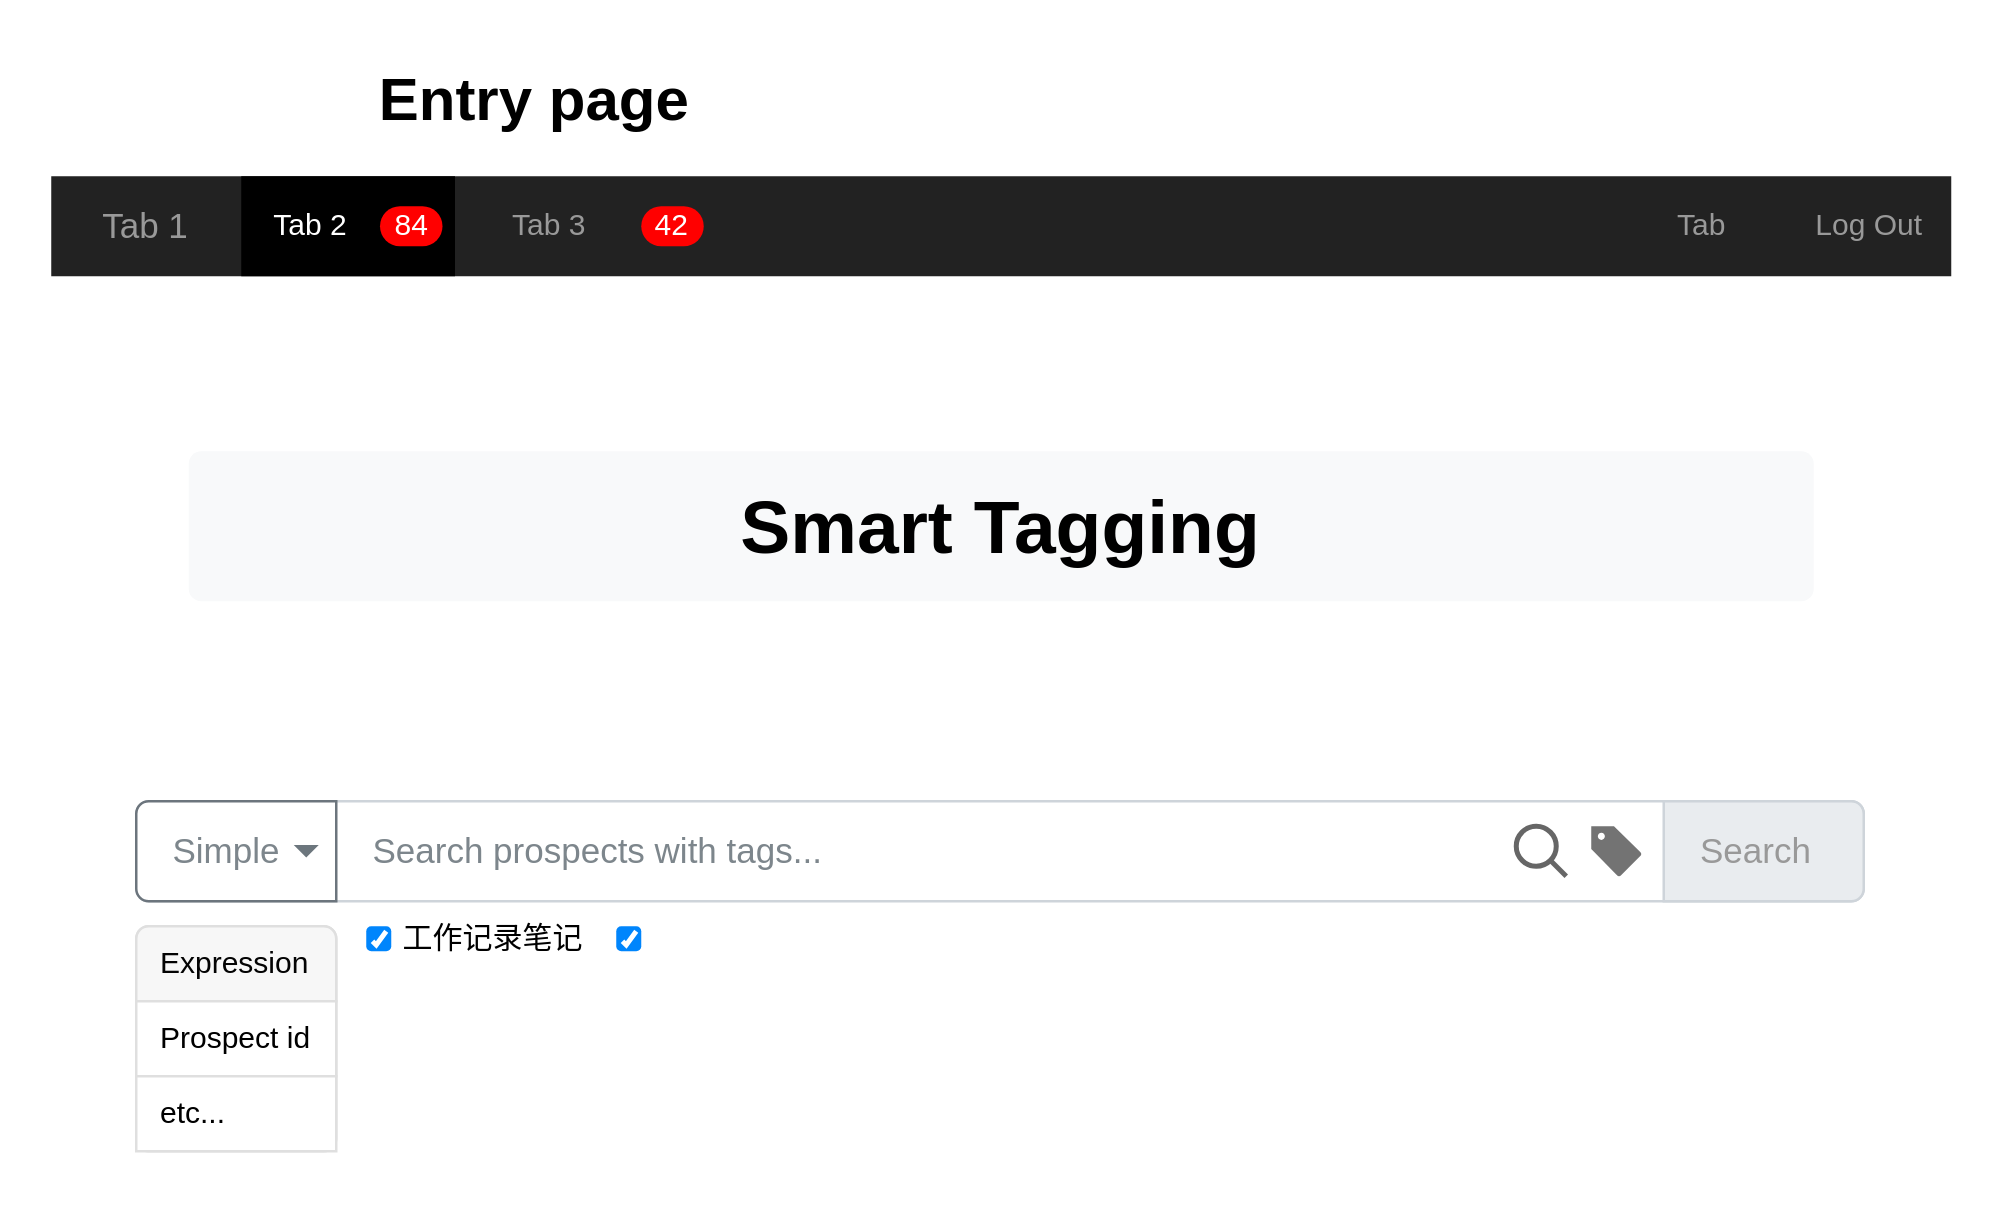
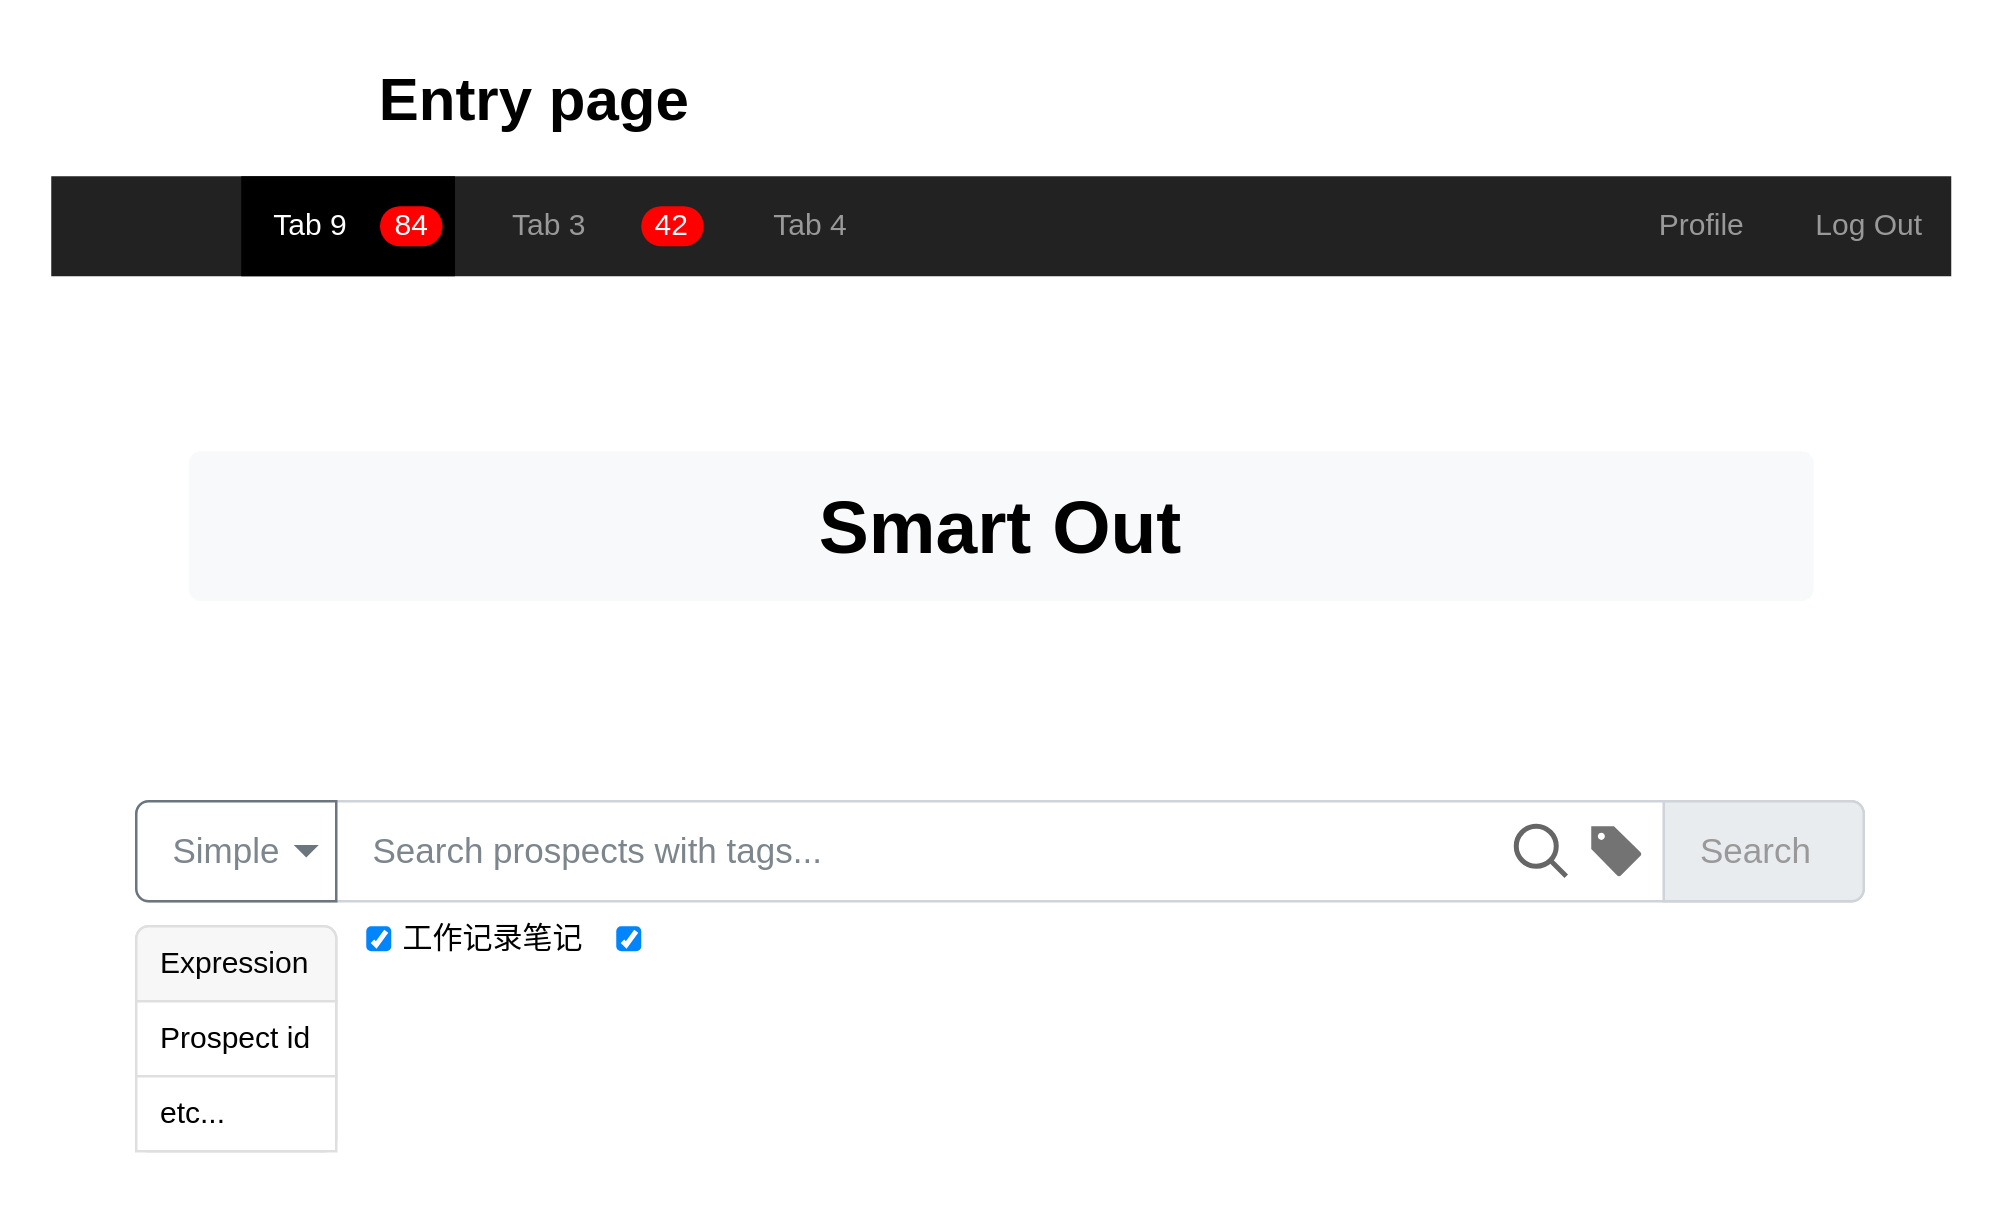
  <mxCell id="0" />
  <mxCell id="1" parent="0" />
  <mxCell id="2" value="" style="html=1;shadow=0;dashed=0;shape=mxgraph.bootstrap.rect;fillColor=#222222;strokeColor=none;whiteSpace=wrap;rounded=0;fontSize=12;fontColor=#000000;align=center;" parent="1" vertex="1"><mxGeometry x="20" y="70" width="760" height="40" as="geometry" /></mxCell>
- <mxCell id="3" value="Tab 1" style="html=1;shadow=0;dashed=0;fillColor=none;strokeColor=none;shape=mxgraph.bootstrap.rect;fontColor=#999999;fontSize=14;whiteSpace=wrap;" parent="2" vertex="1"><mxGeometry width="76" height="40" as="geometry" /></mxCell>
- <mxCell id="4" value="Tab 2" style="html=1;shadow=0;dashed=0;shape=mxgraph.bootstrap.rect;fillColor=#000000;strokeColor=none;fontColor=#ffffff;spacingRight=30;whiteSpace=wrap;" parent="2" vertex="1"><mxGeometry x="76" width="85.5" height="40" as="geometry" /></mxCell>
+ <mxCell id="4" value="Tab 9" style="html=1;shadow=0;dashed=0;shape=mxgraph.bootstrap.rect;fillColor=#000000;strokeColor=none;fontColor=#ffffff;spacingRight=30;whiteSpace=wrap;" parent="2" vertex="1"><mxGeometry x="76" width="85.5" height="40" as="geometry" /></mxCell>
  <mxCell id="5" value="84" style="html=1;shadow=0;dashed=0;shape=mxgraph.bootstrap.rrect;rSize=8;fillColor=#ff0000;strokeColor=none;fontColor=#ffffff;whiteSpace=wrap;" parent="4" vertex="1"><mxGeometry x="1" y="0.5" width="25" height="16" relative="1" as="geometry"><mxPoint x="-30" y="-8" as="offset" /></mxGeometry></mxCell>
  <mxCell id="6" value="Tab 3" style="html=1;shadow=0;dashed=0;fillColor=none;strokeColor=none;shape=mxgraph.bootstrap.rect;fontColor=#999999;spacingRight=30;whiteSpace=wrap;" parent="2" vertex="1"><mxGeometry x="161.5" width="104.5" height="40" as="geometry" /></mxCell>
  <mxCell id="7" value="42" style="html=1;shadow=0;dashed=0;shape=mxgraph.bootstrap.rrect;rSize=8;fillColor=#ff0000;strokeColor=none;fontColor=#ffffff;whiteSpace=wrap;" parent="6" vertex="1"><mxGeometry x="1" y="0.5" width="25" height="16" relative="1" as="geometry"><mxPoint x="-30" y="-8" as="offset" /></mxGeometry></mxCell>
- <mxCell id="9" value="Tab" style="html=1;shadow=0;dashed=0;fillColor=none;strokeColor=none;shape=mxgraph.bootstrap.rect;fontColor=#999999;whiteSpace=wrap;" parent="2" vertex="1"><mxGeometry x="627" width="66.5" height="40" as="geometry" /></mxCell>
+ <mxCell id="8" value="Tab 4" style="html=1;shadow=0;dashed=0;fillColor=none;strokeColor=none;shape=mxgraph.bootstrap.rect;fontColor=#999999;whiteSpace=wrap;" parent="2" vertex="1"><mxGeometry x="266" width="76" height="40" as="geometry" /></mxCell>
+ <mxCell id="9" value="Profile" style="html=1;shadow=0;dashed=0;fillColor=none;strokeColor=none;shape=mxgraph.bootstrap.rect;fontColor=#999999;whiteSpace=wrap;" parent="2" vertex="1"><mxGeometry x="627" width="66.5" height="40" as="geometry" /></mxCell>
  <mxCell id="10" value="Log Out" style="html=1;shadow=0;dashed=0;fillColor=none;strokeColor=none;shape=mxgraph.bootstrap.rect;fontColor=#999999;whiteSpace=wrap;" parent="2" vertex="1"><mxGeometry x="693.5" width="66.5" height="40" as="geometry" /></mxCell>
  <mxCell id="11" value="Search prospects with tags..." style="html=1;shadow=0;dashed=0;shape=mxgraph.bootstrap.rrect;rSize=5;strokeColor=#CED4DA;html=1;whiteSpace=wrap;fillColor=#FFFFFF;fontColor=#7D868C;align=left;spacing=15;spacingLeft=80;fontSize=14;" parent="1" vertex="1"><mxGeometry x="54" y="320" width="691" height="40" as="geometry" /></mxCell>
  <mxCell id="12" value="&lt;font color=&quot;#999999&quot;&gt;Search&lt;/font&gt;" style="html=1;shadow=0;dashed=0;shape=mxgraph.bootstrap.rightButton;strokeColor=#CED4DA;gradientColor=inherit;fontColor=inherit;fillColor=#E9ECEF;rSize=5;perimeter=none;whiteSpace=wrap;resizeHeight=1;fontSize=14;align=left;spacing=15;" parent="11" vertex="1"><mxGeometry x="1" width="80" height="40" relative="1" as="geometry"><mxPoint x="-80" as="offset" /></mxGeometry></mxCell>
  <mxCell id="13" value="Simple" style="html=1;shadow=0;dashed=0;shape=mxgraph.bootstrap.leftButton;strokeColor=#6C757D;gradientColor=inherit;fontColor=inherit;fillColor=inherit;rSize=5;perimeter=none;whiteSpace=wrap;resizeHeight=1;fontSize=14;align=left;spacing=15;" parent="11" vertex="1"><mxGeometry width="80" height="40" relative="1" as="geometry"><mxPoint as="offset" /></mxGeometry></mxCell>
  <mxCell id="14" value="" style="shape=triangle;direction=south;fillColor=#6C767D;strokeColor=none;perimeter=none;" parent="13" vertex="1"><mxGeometry x="1" y="0.5" width="10" height="5" relative="1" as="geometry"><mxPoint x="-17" y="-2.5" as="offset" /></mxGeometry></mxCell>
  <mxCell id="15" value="" style="dashed=0;aspect=fixed;verticalLabelPosition=bottom;verticalAlign=top;align=center;shape=mxgraph.gmdl.promotions;strokeColor=none;fillColor=#737373;shadow=0;sketch=0;fontColor=#666666;" parent="11" vertex="1"><mxGeometry x="582" y="10" width="20" height="20" as="geometry" /></mxCell>
  <mxCell id="16" value="" style="html=1;verticalLabelPosition=bottom;align=center;labelBackgroundColor=#ffffff;verticalAlign=top;strokeWidth=2;strokeColor=#666666;shadow=0;dashed=0;shape=mxgraph.ios7.icons.looking_glass;fontColor=#666666;fillColor=none;" parent="11" vertex="1"><mxGeometry x="552" y="10" width="20" height="20" as="geometry" /></mxCell>
  <mxCell id="17" value="" style="html=1;shadow=0;dashed=0;shape=mxgraph.bootstrap.rrect;rSize=5;strokeColor=#DFDFDF;html=1;whiteSpace=wrap;fillColor=#FFFFFF;fontColor=#000000;" parent="1" vertex="1"><mxGeometry x="54" y="370" width="80" height="90" as="geometry" /></mxCell>
  <mxCell id="18" value="&lt;font color=&quot;#030303&quot;&gt;Expression&lt;/font&gt;" style="html=1;shadow=0;dashed=0;shape=mxgraph.bootstrap.topButton;strokeColor=inherit;fillColor=#F7F7F7;rSize=5;perimeter=none;whiteSpace=wrap;resizeWidth=1;align=left;spacing=10;" parent="17" vertex="1"><mxGeometry width="80" height="30" relative="1" as="geometry" /></mxCell>
  <mxCell id="19" value="Prospect id" style="strokeColor=inherit;fillColor=inherit;gradientColor=inherit;fontColor=inherit;html=1;shadow=0;dashed=0;perimeter=none;whiteSpace=wrap;resizeWidth=1;align=left;spacing=10;" parent="17" vertex="1"><mxGeometry width="80" height="30" relative="1" as="geometry"><mxPoint y="30" as="offset" /></mxGeometry></mxCell>
  <mxCell id="20" value="etc..." style="strokeColor=inherit;fillColor=inherit;gradientColor=inherit;fontColor=inherit;html=1;shadow=0;dashed=0;perimeter=none;whiteSpace=wrap;resizeWidth=1;align=left;spacing=10;" parent="17" vertex="1"><mxGeometry width="80" height="30" relative="1" as="geometry"><mxPoint y="60" as="offset" /></mxGeometry></mxCell>
- <mxCell id="21" value="&lt;font style=&quot;font-size: 30px;&quot;&gt;Smart Tagging&lt;/font&gt;" style="html=1;shadow=0;dashed=0;shape=mxgraph.bootstrap.rrect;rSize=5;strokeColor=none;strokeWidth=1;fillColor=#F8F9FA;fontColor=#000000;whiteSpace=wrap;align=center;verticalAlign=middle;spacingLeft=0;fontStyle=1;fontSize=14;spacing=5;" parent="1" vertex="1"><mxGeometry x="75" y="180" width="650" height="60" as="geometry" /></mxCell>
+ <mxCell id="21" value="&lt;font style=&quot;font-size: 30px;&quot;&gt;Smart Out&lt;/font&gt;" style="html=1;shadow=0;dashed=0;shape=mxgraph.bootstrap.rrect;rSize=5;strokeColor=none;strokeWidth=1;fillColor=#F8F9FA;fontColor=#000000;whiteSpace=wrap;align=center;verticalAlign=middle;spacingLeft=0;fontStyle=1;fontSize=14;spacing=5;" parent="1" vertex="1"><mxGeometry x="75" y="180" width="650" height="60" as="geometry" /></mxCell>
  <mxCell id="22" value="Entry page" style="text;strokeColor=none;fillColor=none;html=1;fontSize=24;fontStyle=1;verticalAlign=middle;align=center;" parent="1" vertex="1"><mxGeometry x="145" y="20" width="136" height="40" as="geometry" /></mxCell>
  <mxCell id="23" value="工作记录笔记" style="html=1;shadow=0;dashed=0;shape=mxgraph.bootstrap.checkbox2;labelPosition=right;verticalLabelPosition=middle;align=left;verticalAlign=middle;gradientColor=#DEDEDE;fillColor=#EDEDED;checked=1;spacing=5;checkedFill=#0085FC;checkedStroke=#ffffff;sketch=0;" parent="1" vertex="1"><mxGeometry x="146" y="370" width="10" height="10" as="geometry" /></mxCell>
  <mxCell id="24" value="&lt;font color=&quot;#ffffff&quot;&gt;活动参加情况&lt;/font&gt;" style="html=1;shadow=0;dashed=0;shape=mxgraph.bootstrap.checkbox2;labelPosition=right;verticalLabelPosition=middle;align=left;verticalAlign=middle;gradientColor=#DEDEDE;fillColor=#EDEDED;checked=1;spacing=5;fontColor=#6C767D;checkedFill=#0085FC;checkedStroke=#ffffff;sketch=0;" parent="1" vertex="1"><mxGeometry x="246" y="370" width="10" height="10" as="geometry" /></mxCell>
